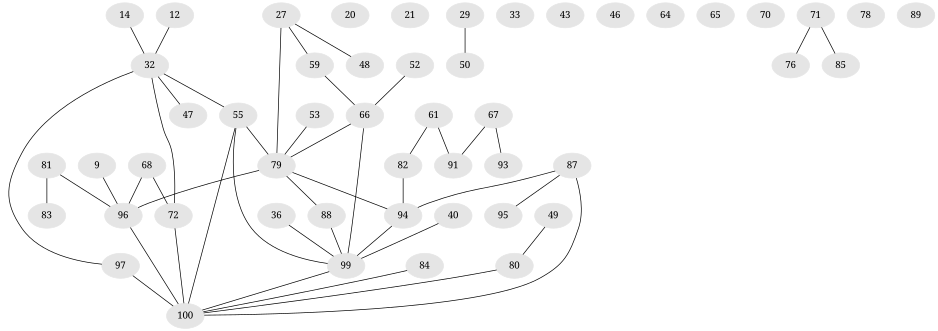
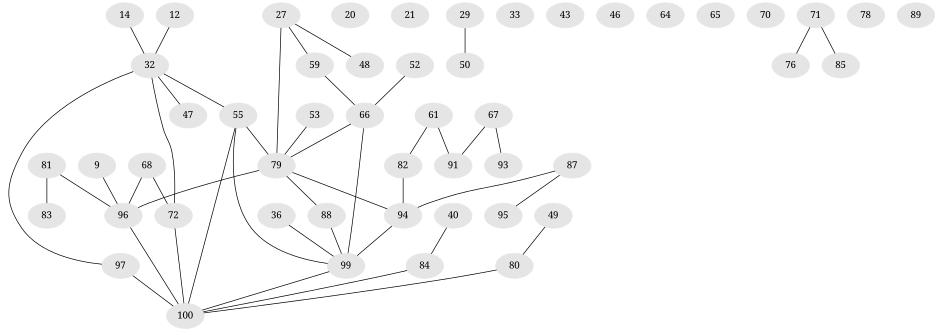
  graph {
    fontname="Noto Serif"
    node [color=gray90 fontname="Noto Serif" style=filled]
    edge [fontname="Noto Serif"]
    96 [super="+90+45"]
    100 [super="+42+63+98"]
    9
    32 [super="+8+7"]
    47
    n6 [label=55 super="+37+55"]
    72 [super="+2+23"]
    97 [super="+15+4+16"]
    12
    14
    20 [super="+11"]
    21
    27 [super="+5"]
    48
    59
    79 [super="+69+77"]
    66 [super="+26"]
    88 [super="+60"]
    94 [super="+17+18+6"]
    29
    50
    99 [super="+31+56+57+75"]
    33
    36
    40
    84
    43
    46 [super="+13"]
    80 [super="+28"]
    49
    52
    53
    82 [super="+1"]
    61
    91
    64
    65
    67
    93 [super="+19"]
    68 [super="+25+39+62"]
    70
    71
    76
    85
    78 [super="+3"]
    81
    83
    87 [super="+86"]
    95
    89
    96 -- 100 [weight=3]
    9 -- 96
    32 -- 47
    32 -- n6
    32 -- 72
    32 -- 97 [weight=2]
    n6 -- 100 [weight=3]
    n6 -- 79 [weight=3]
    n6 -- 99
    72 -- 100
    97 -- 100 [weight=5]
    12 -- 32
    14 -- 32
    27 -- 48
    27 -- 59
    27 -- 79 [weight=2]
    59 -- 66
    79 -- 96 [weight=3]
    79 -- 88
    79 -- 94
    66 -- 79
    66 -- 99
    88 -- 99
    94 -- 99 [weight=2]
    29 -- 50
    99 -- 100
    36 -- 99
-   40 -- 99
+   40 -- 84
    84 -- 100
    80 -- 100
    49 -- 80
    52 -- 66
    53 -- 79
    82 -- 94
    61 -- 82
    61 -- 91
    67 -- 91
    67 -- 93
    68 -- 96
    68 -- 72
    71 -- 76
    71 -- 85
    81 -- 96
    81 -- 83
-   87 -- 100 [weight=2]
    87 -- 94
    87 -- 95
  }
